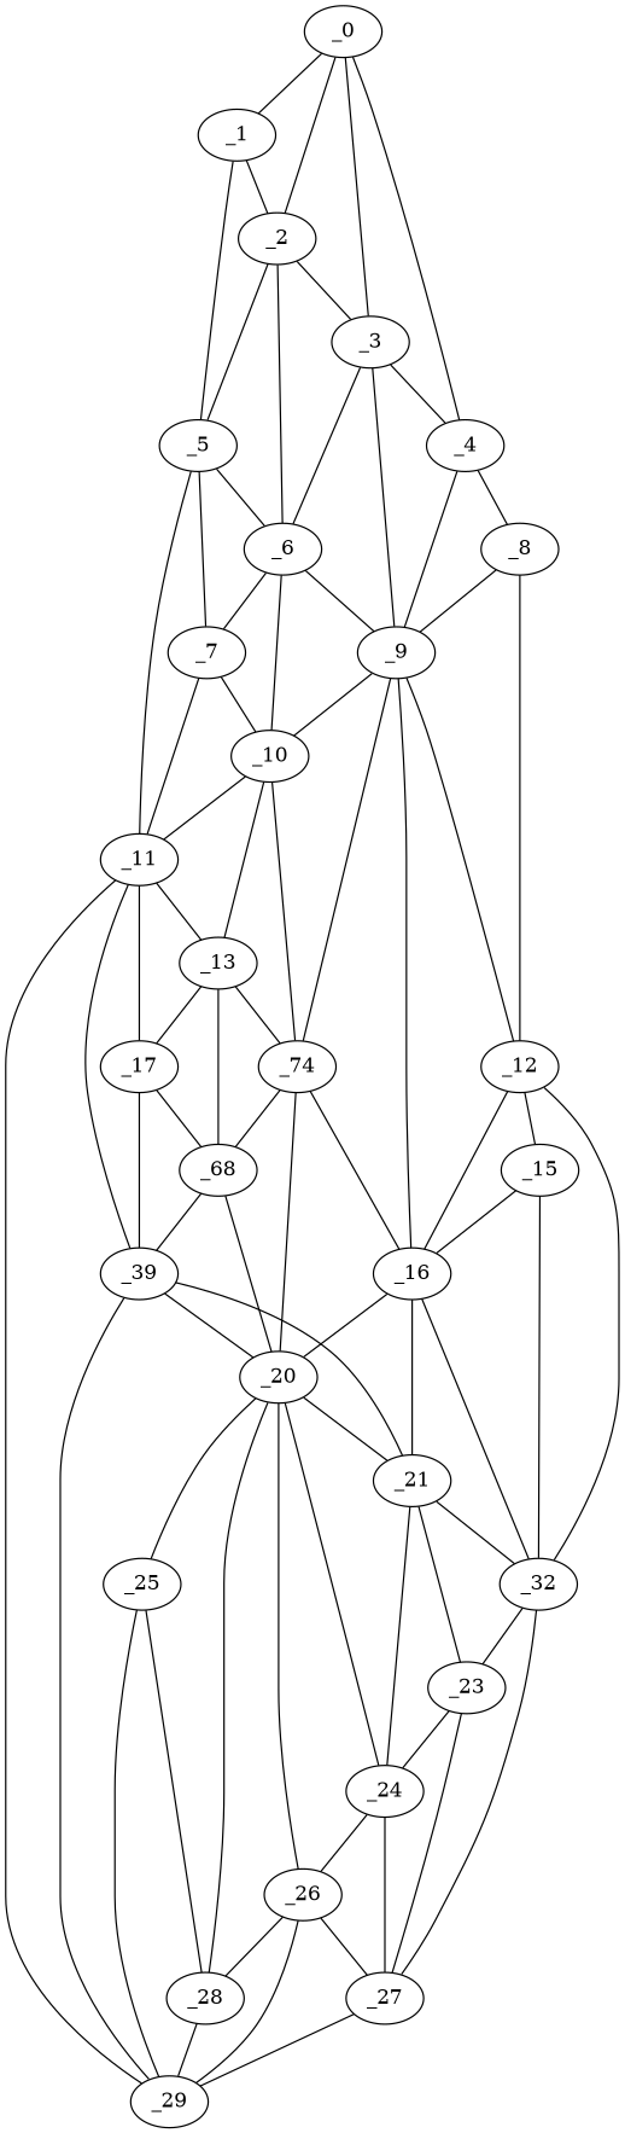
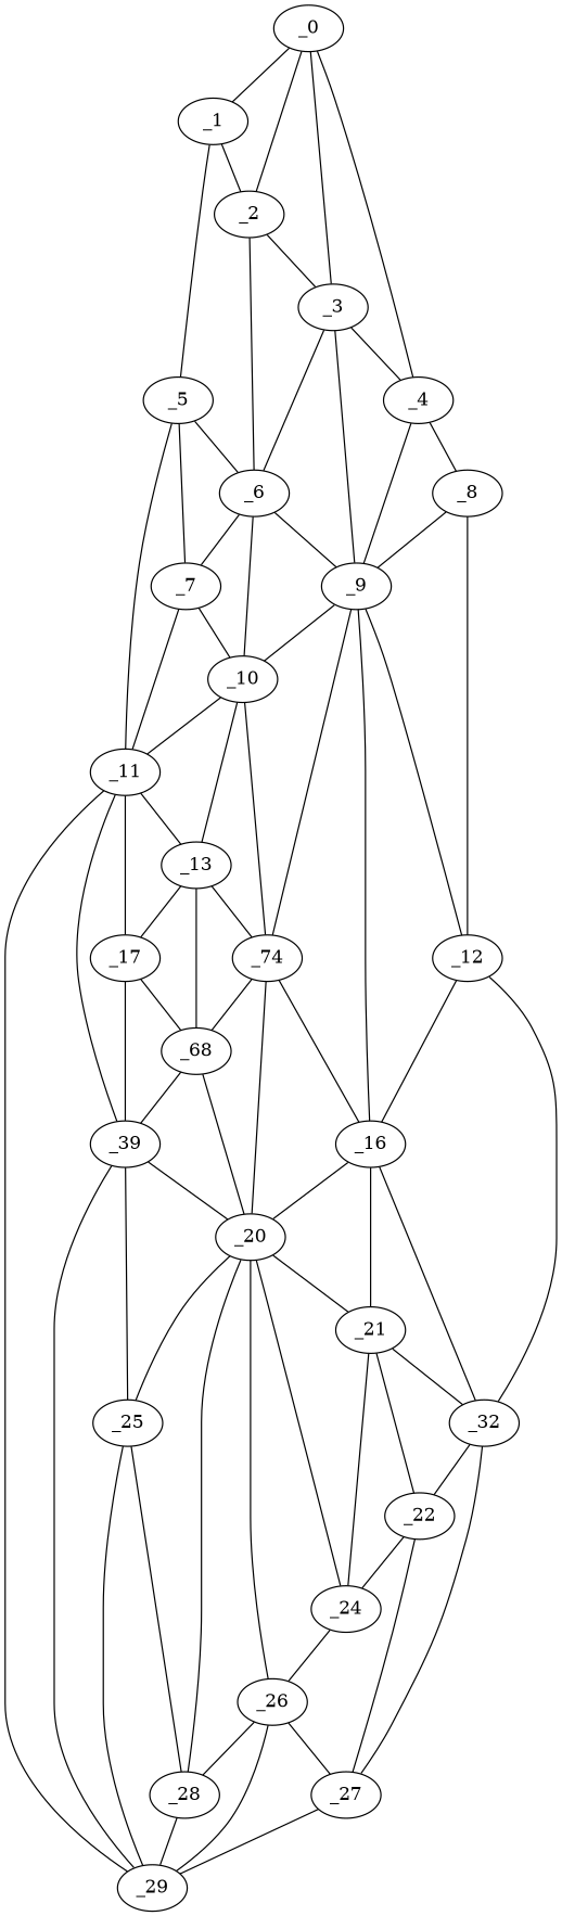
  graph {
    node [x=29 y=68]
    edge [valence=2]
    _0 [x=19]
    _1 [x=22 y=20]
    _2 [y=38]
    _3
    _4 [x=30 y=83]
    _5 [x=32 y=17]
    _6 [x=34 y=38]
    _9 [x=52 y=70]
    _8 [x=51 y=91]
    _7 [x=51 y=21]
    _11 [x=65 y=16]
    _10 [x=56 y=39]
    _12 [x=66 y=91]
    n14 [label=_74 x=74 y=45]
    _16 [x=81 y=84]
    _13 [x=73 y=37]
    _17 [x=84 y=28]
    n18 [label=_39 x=87 y=28]
    _29 [x=126 y=39]
-   _15 [x=78 y=90]
    n21 [label=_32 x=89 y=90]
    n22 [label=_68 x=84 y=44]
    _20 [x=88 y=50]
    _21 [x=89 y=83]
    _25 [x=119 y=42]
-   _23 [x=98 y=87]
+   _23 [x=98 y=87 label=_22]
    _27 [x=121 y=82]
    _24 [x=112 y=78]
    _26 [x=121 y=70]
    _28 [x=122 y=52]
    _0 -- _1 [valence=1]
    _0 -- _2 [valence=1]
    _0 -- _3 [valence=1]
    _0 -- _4 [valence=1]
    _1 -- _2
    _1 -- _5 [valence=1]
    _2 -- _3
-   _2 -- _5
    _2 -- _6
    _3 -- _4
    _3 -- _6
    _3 -- _9
    _4 -- _9
    _4 -- _8 [valence=1]
    _5 -- _6
    _5 -- _7
    _5 -- _11 [valence=1]
    _6 -- _9
    _6 -- _7
    _6 -- _10
    _9 -- _10 [valence=1]
    _9 -- _12
    _9 -- n14
    _9 -- _16 [valence=1]
    _8 -- _9
    _8 -- _12 [valence=1]
    _7 -- _11
    _7 -- _10
    _11 -- _13 [valence=1]
    _11 -- _17
    _11 -- n18
    _11 -- _29 [valence=1]
    _10 -- _11 [valence=1]
    _10 -- n14
    _10 -- _13
    _12 -- _16
-   _12 -- _15
    _12 -- n21 [valence=1]
    n14 -- _16
    n14 -- n22
    n14 -- _20
    _16 -- n21
    _16 -- _20
    _16 -- _21
    _13 -- n14
    _13 -- _17 [valence=1]
    _13 -- n22 [valence=1]
    _17 -- n18 [valence=1]
    _17 -- n22
    n18 -- _29 [valence=1]
    n18 -- _20
-   n18 -- _21
-   _15 -- _16
-   _15 -- n21 [valence=1]
+   n18 -- _25
    n21 -- _23 [valence=1]
    n21 -- _27 [valence=1]
    n22 -- n18
    n22 -- _20
    _20 -- _21 [valence=1]
    _20 -- _25
    _20 -- _24
    _20 -- _26
    _20 -- _28
    _21 -- n21
    _21 -- _23
    _21 -- _24
    _25 -- _29
    _25 -- _28
    _23 -- _27
    _23 -- _24 [valence=1]
    _27 -- _29 [valence=1]
-   _24 -- _27
    _24 -- _26
    _26 -- _29
    _26 -- _27 [valence=1]
    _26 -- _28
    _28 -- _29
  }
